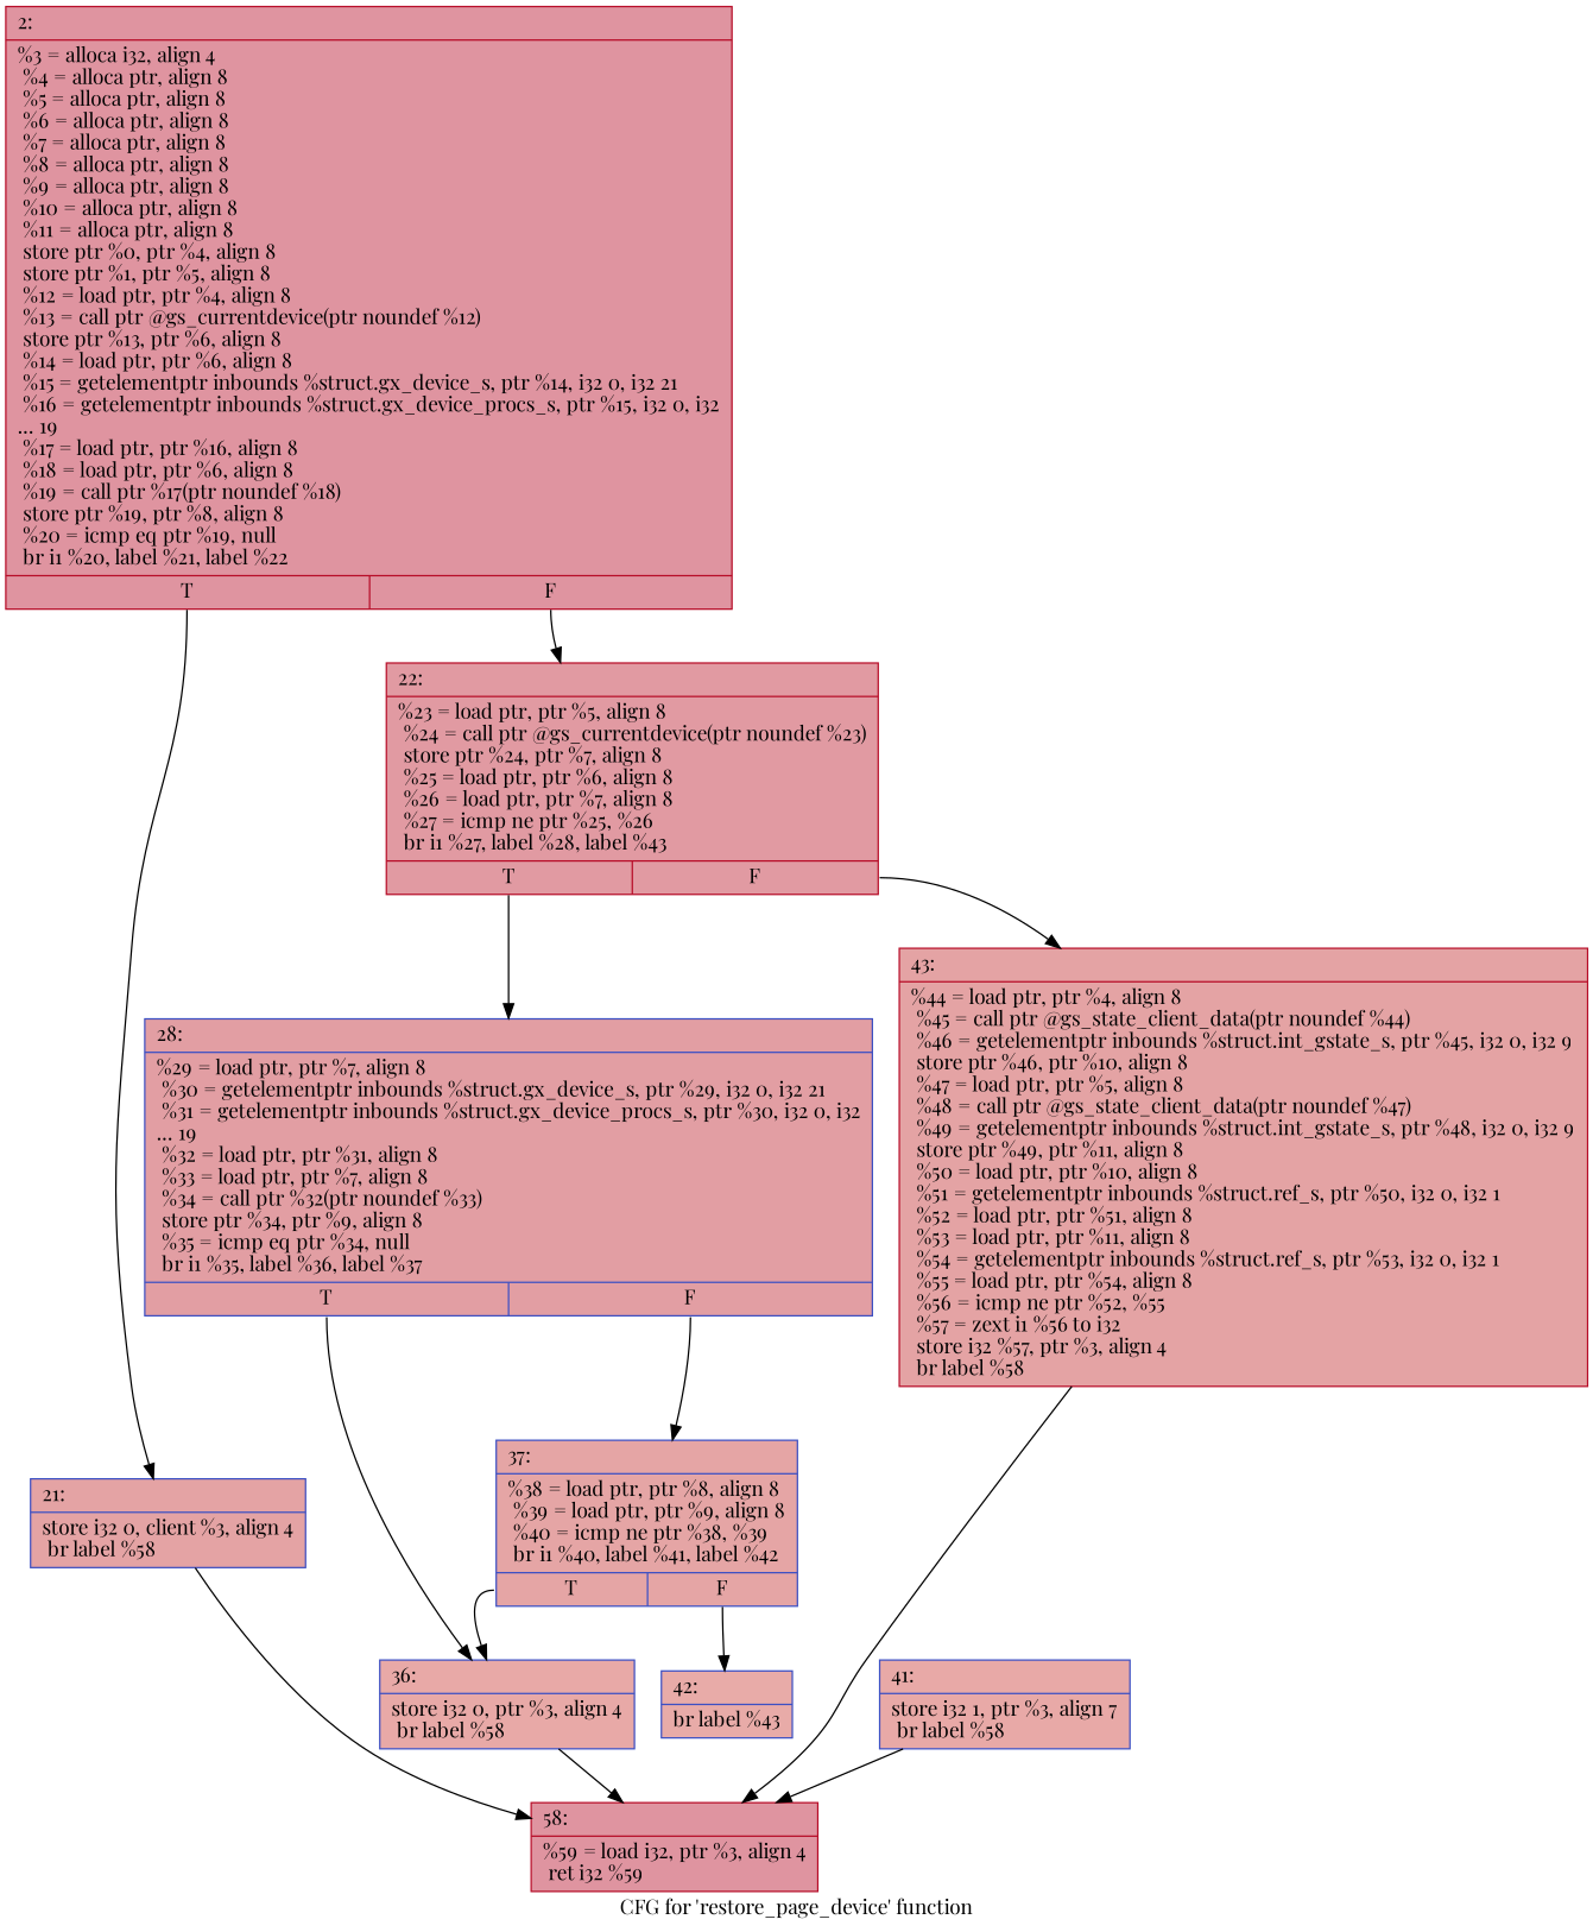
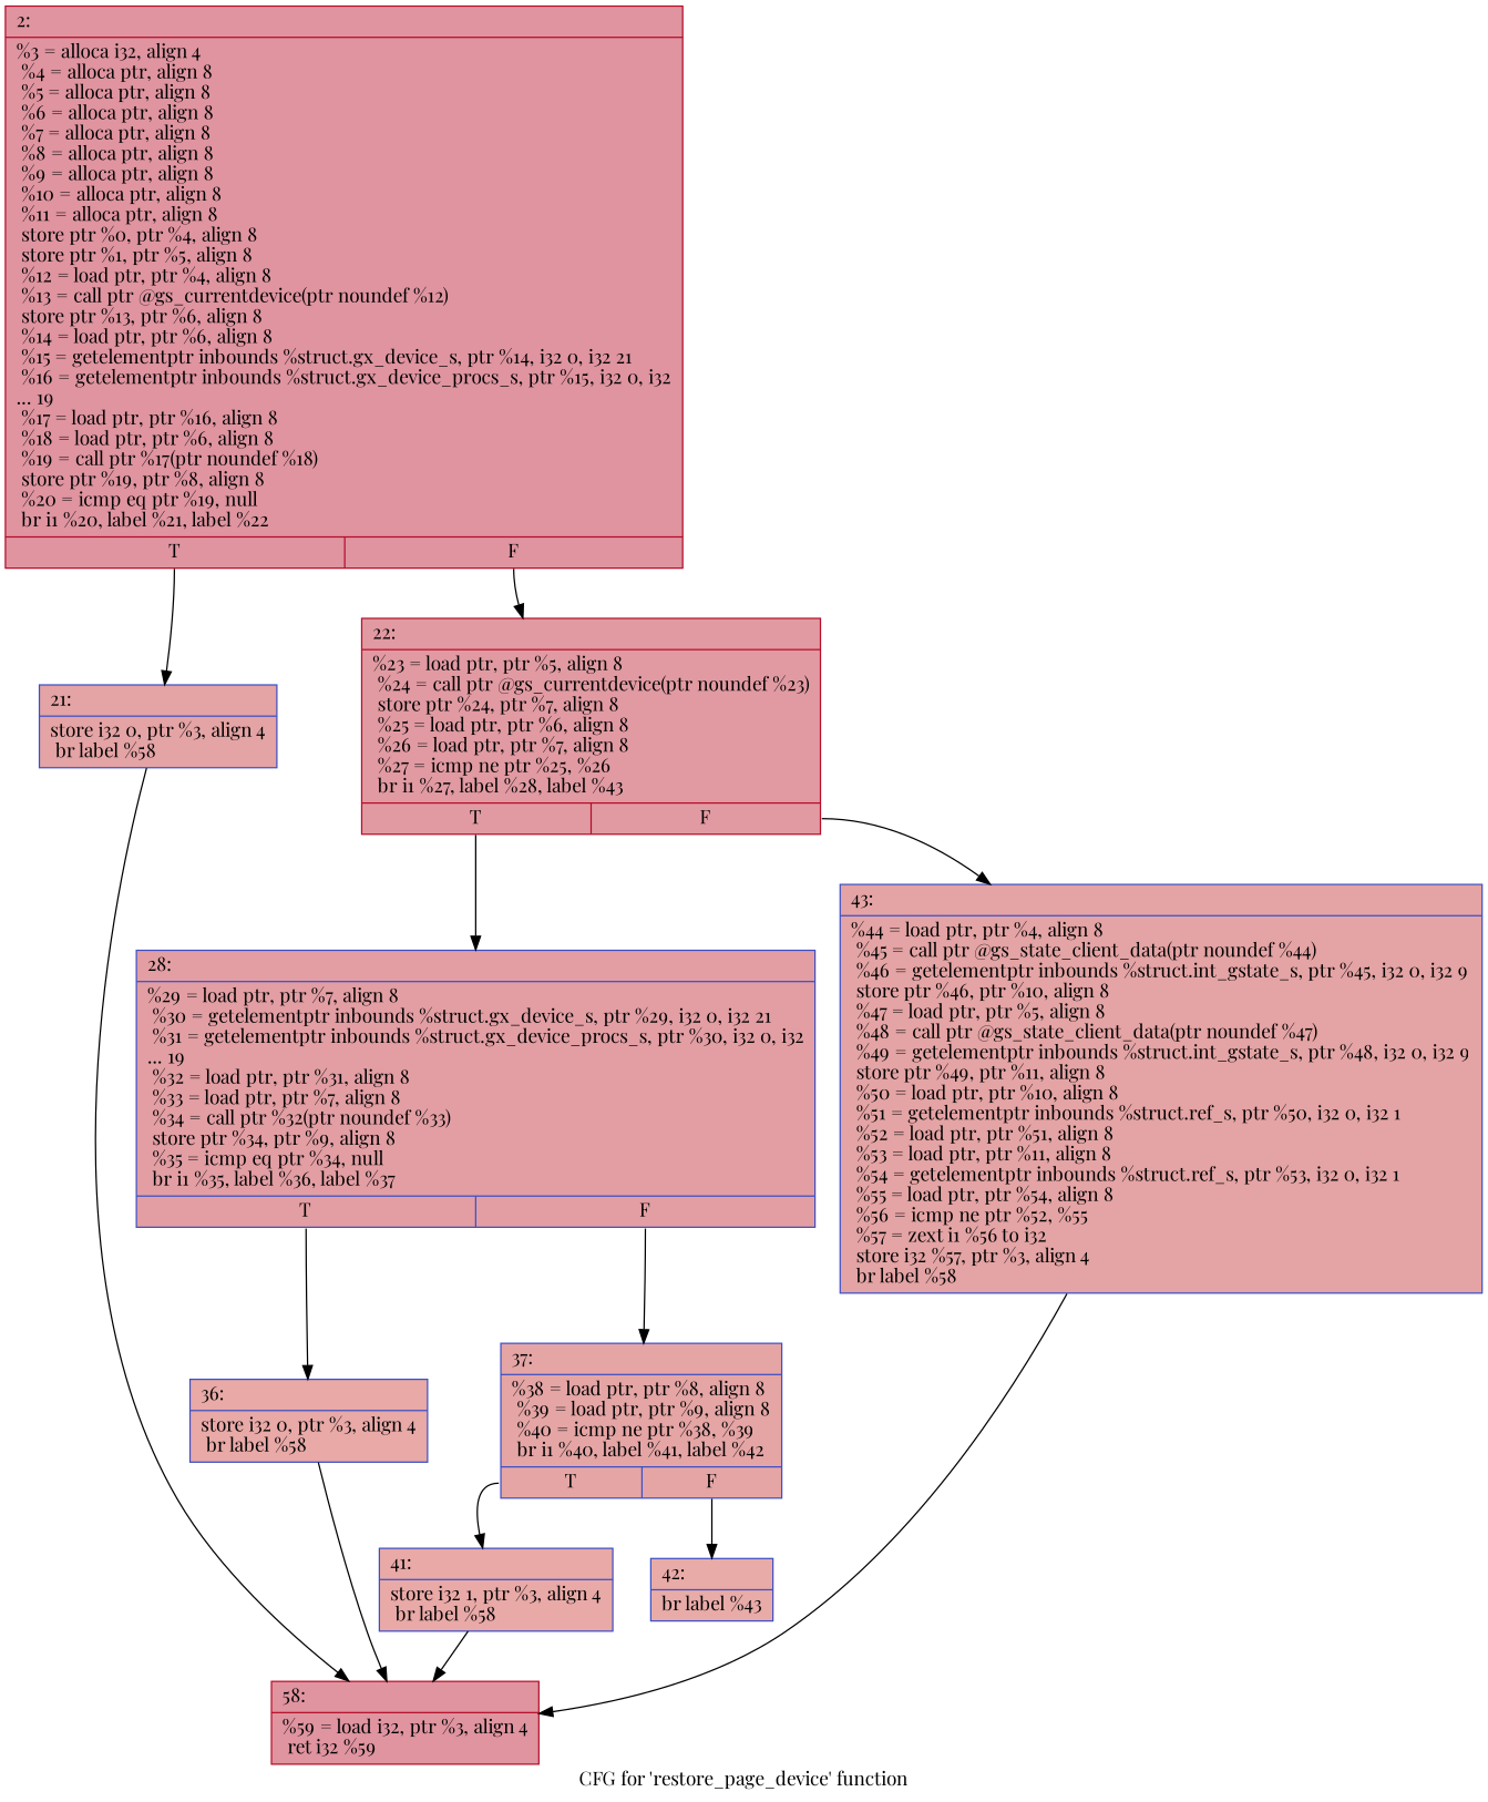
  digraph {
    fontname="Playfair Display"
    label="CFG for 'restore_page_device' function"
    node [color="#3d50c3ff" fillcolor="#b70d2870" fontname="Playfair Display" shape=record style=filled]
    edge [fontname="Playfair Display"]
    n1 [color="#b70d28ff" label="{2:\l|  %3 = alloca i32, align 4\l  %4 = alloca ptr, align 8\l  %5 = alloca ptr, align 8\l  %6 = alloca ptr, align 8\l  %7 = alloca ptr, align 8\l  %8 = alloca ptr, align 8\l  %9 = alloca ptr, align 8\l  %10 = alloca ptr, align 8\l  %11 = alloca ptr, align 8\l  store ptr %0, ptr %4, align 8\l  store ptr %1, ptr %5, align 8\l  %12 = load ptr, ptr %4, align 8\l  %13 = call ptr @gs_currentdevice(ptr noundef %12)\l  store ptr %13, ptr %6, align 8\l  %14 = load ptr, ptr %6, align 8\l  %15 = getelementptr inbounds %struct.gx_device_s, ptr %14, i32 0, i32 21\l  %16 = getelementptr inbounds %struct.gx_device_procs_s, ptr %15, i32 0, i32\l... 19\l  %17 = load ptr, ptr %16, align 8\l  %18 = load ptr, ptr %6, align 8\l  %19 = call ptr %17(ptr noundef %18)\l  store ptr %19, ptr %8, align 8\l  %20 = icmp eq ptr %19, null\l  br i1 %20, label %21, label %22\l|{<s0>T|<s1>F}}"]
-   n2 [fillcolor="#c32e3170" label="{21:\l|  store i32 0, client %3, align 4\l  br label %58\l}"]
+   n2 [fillcolor="#c32e3170" label="{21:\l|  store i32 0, ptr %3, align 4\l  br label %58\l}"]
    n3 [color="#b70d28ff" fillcolor="#bb1b2c70" label="{22:\l|  %23 = load ptr, ptr %5, align 8\l  %24 = call ptr @gs_currentdevice(ptr noundef %23)\l  store ptr %24, ptr %7, align 8\l  %25 = load ptr, ptr %6, align 8\l  %26 = load ptr, ptr %7, align 8\l  %27 = icmp ne ptr %25, %26\l  br i1 %27, label %28, label %43\l|{<s0>T|<s1>F}}"]
    n4 [color="#b70d28ff" label="{58:\l|  %59 = load i32, ptr %3, align 4\l  ret i32 %59\l}"]
    n5 [fillcolor="#be242e70" label="{28:\l|  %29 = load ptr, ptr %7, align 8\l  %30 = getelementptr inbounds %struct.gx_device_s, ptr %29, i32 0, i32 21\l  %31 = getelementptr inbounds %struct.gx_device_procs_s, ptr %30, i32 0, i32\l... 19\l  %32 = load ptr, ptr %31, align 8\l  %33 = load ptr, ptr %7, align 8\l  %34 = call ptr %32(ptr noundef %33)\l  store ptr %34, ptr %9, align 8\l  %35 = icmp eq ptr %34, null\l  br i1 %35, label %36, label %37\l|{<s0>T|<s1>F}}"]
-   n6 [color="#b70d28ff" fillcolor="#c32e3170" label="{43:\l|  %44 = load ptr, ptr %4, align 8\l  %45 = call ptr @gs_state_client_data(ptr noundef %44)\l  %46 = getelementptr inbounds %struct.int_gstate_s, ptr %45, i32 0, i32 9\l  store ptr %46, ptr %10, align 8\l  %47 = load ptr, ptr %5, align 8\l  %48 = call ptr @gs_state_client_data(ptr noundef %47)\l  %49 = getelementptr inbounds %struct.int_gstate_s, ptr %48, i32 0, i32 9\l  store ptr %49, ptr %11, align 8\l  %50 = load ptr, ptr %10, align 8\l  %51 = getelementptr inbounds %struct.ref_s, ptr %50, i32 0, i32 1\l  %52 = load ptr, ptr %51, align 8\l  %53 = load ptr, ptr %11, align 8\l  %54 = getelementptr inbounds %struct.ref_s, ptr %53, i32 0, i32 1\l  %55 = load ptr, ptr %54, align 8\l  %56 = icmp ne ptr %52, %55\l  %57 = zext i1 %56 to i32\l  store i32 %57, ptr %3, align 4\l  br label %58\l}"]
+   n6 [fillcolor="#c32e3170" label="{43:\l|  %44 = load ptr, ptr %4, align 8\l  %45 = call ptr @gs_state_client_data(ptr noundef %44)\l  %46 = getelementptr inbounds %struct.int_gstate_s, ptr %45, i32 0, i32 9\l  store ptr %46, ptr %10, align 8\l  %47 = load ptr, ptr %5, align 8\l  %48 = call ptr @gs_state_client_data(ptr noundef %47)\l  %49 = getelementptr inbounds %struct.int_gstate_s, ptr %48, i32 0, i32 9\l  store ptr %49, ptr %11, align 8\l  %50 = load ptr, ptr %10, align 8\l  %51 = getelementptr inbounds %struct.ref_s, ptr %50, i32 0, i32 1\l  %52 = load ptr, ptr %51, align 8\l  %53 = load ptr, ptr %11, align 8\l  %54 = getelementptr inbounds %struct.ref_s, ptr %53, i32 0, i32 1\l  %55 = load ptr, ptr %54, align 8\l  %56 = icmp ne ptr %52, %55\l  %57 = zext i1 %56 to i32\l  store i32 %57, ptr %3, align 4\l  br label %58\l}"]
    n7 [fillcolor="#ca3b3770" label="{36:\l|  store i32 0, ptr %3, align 4\l  br label %58\l}"]
    n8 [fillcolor="#c5333470" label="{37:\l|  %38 = load ptr, ptr %8, align 8\l  %39 = load ptr, ptr %9, align 8\l  %40 = icmp ne ptr %38, %39\l  br i1 %40, label %41, label %42\l|{<s0>T|<s1>F}}"]
-   n9 [fillcolor="#ca3b3770" label="{41:\l|  store i32 1, ptr %3, align 7\l  br label %58\l}"]
+   n9 [fillcolor="#ca3b3770" label="{41:\l|  store i32 1, ptr %3, align 4\l  br label %58\l}"]
    n10 [fillcolor="#cc403a70" label="{42:\l|  br label %43\l}"]
    n1 -> n2 [tailport=s0]
    n1 -> n3 [tailport=s1]
    n2 -> n4
    n3 -> n5 [tailport=s0]
    n3 -> n6 [tailport=s1]
    n5 -> n7 [tailport=s0]
    n5 -> n8 [tailport=s1]
    n6 -> n4
    n7 -> n4
-   n8 -> n7 [tailport=s0]
+   n8 -> n9 [tailport=s0]
    n8 -> n10 [tailport=s1]
    n9 -> n4
  }
